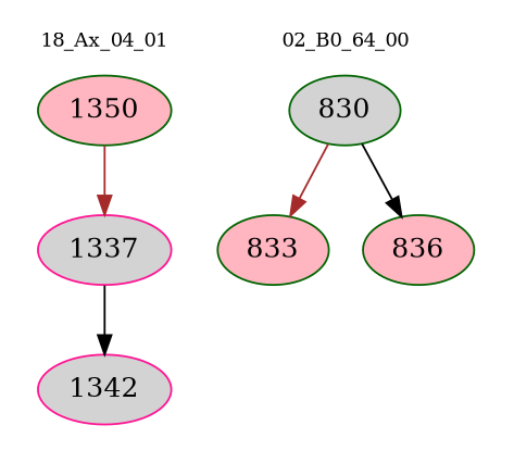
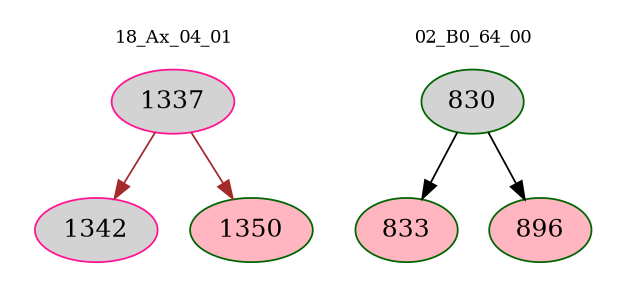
  digraph {
    node [color=darkgreen fillcolor=lightgrey style=filled]
    edge [color=brown]
    n1 [color=deeppink label=1337]
    n2 [color=deeppink label=1342]
    n3 [fillcolor=lightpink label=1350]
    n4 [label=830]
    n5 [fillcolor=lightpink label=833]
-   n6 [fillcolor=lightpink label=836]
+   n6 [fillcolor=lightpink label=896]
    subgraph cluster_1 {
      color=white
      fontsize=10
      label="18_Ax_04_01"
      n1
      n2
      n3
    }
    subgraph cluster_2 {
      color=white
      fontsize=10
      label="02_B0_64_00"
      n4
      n5
      n6
    }
-   n1 -> n2 [color=black]
-   n3 -> n1
-   n4 -> n5
+   n1 -> n2
+   n1 -> n3
+   n4 -> n5 [color=black]
    n4 -> n6 [color=black]
  }
